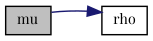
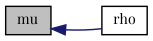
  digraph {
    rankdir=LR
    fontname="Playfair Display"
    node [color=black fontname="Playfair Display" fontsize=10 shape=record]
    n1 [fillcolor=grey75 fontcolor=black height=0.2 label=mu style=filled width=0.4]
    n2 [height=0.2 label=rho width=0.4]
-   n2 -> n1 [color=midnightblue dir=back fontname="Playfair Display" fontsize=10 labelfontname=FreeSans labelfontsize=10 style=solid]
+   n1 -> n2 [color=midnightblue dir=back fontname="Playfair Display" fontsize=10 labelfontname=FreeSans labelfontsize=10 style=solid]
  }
